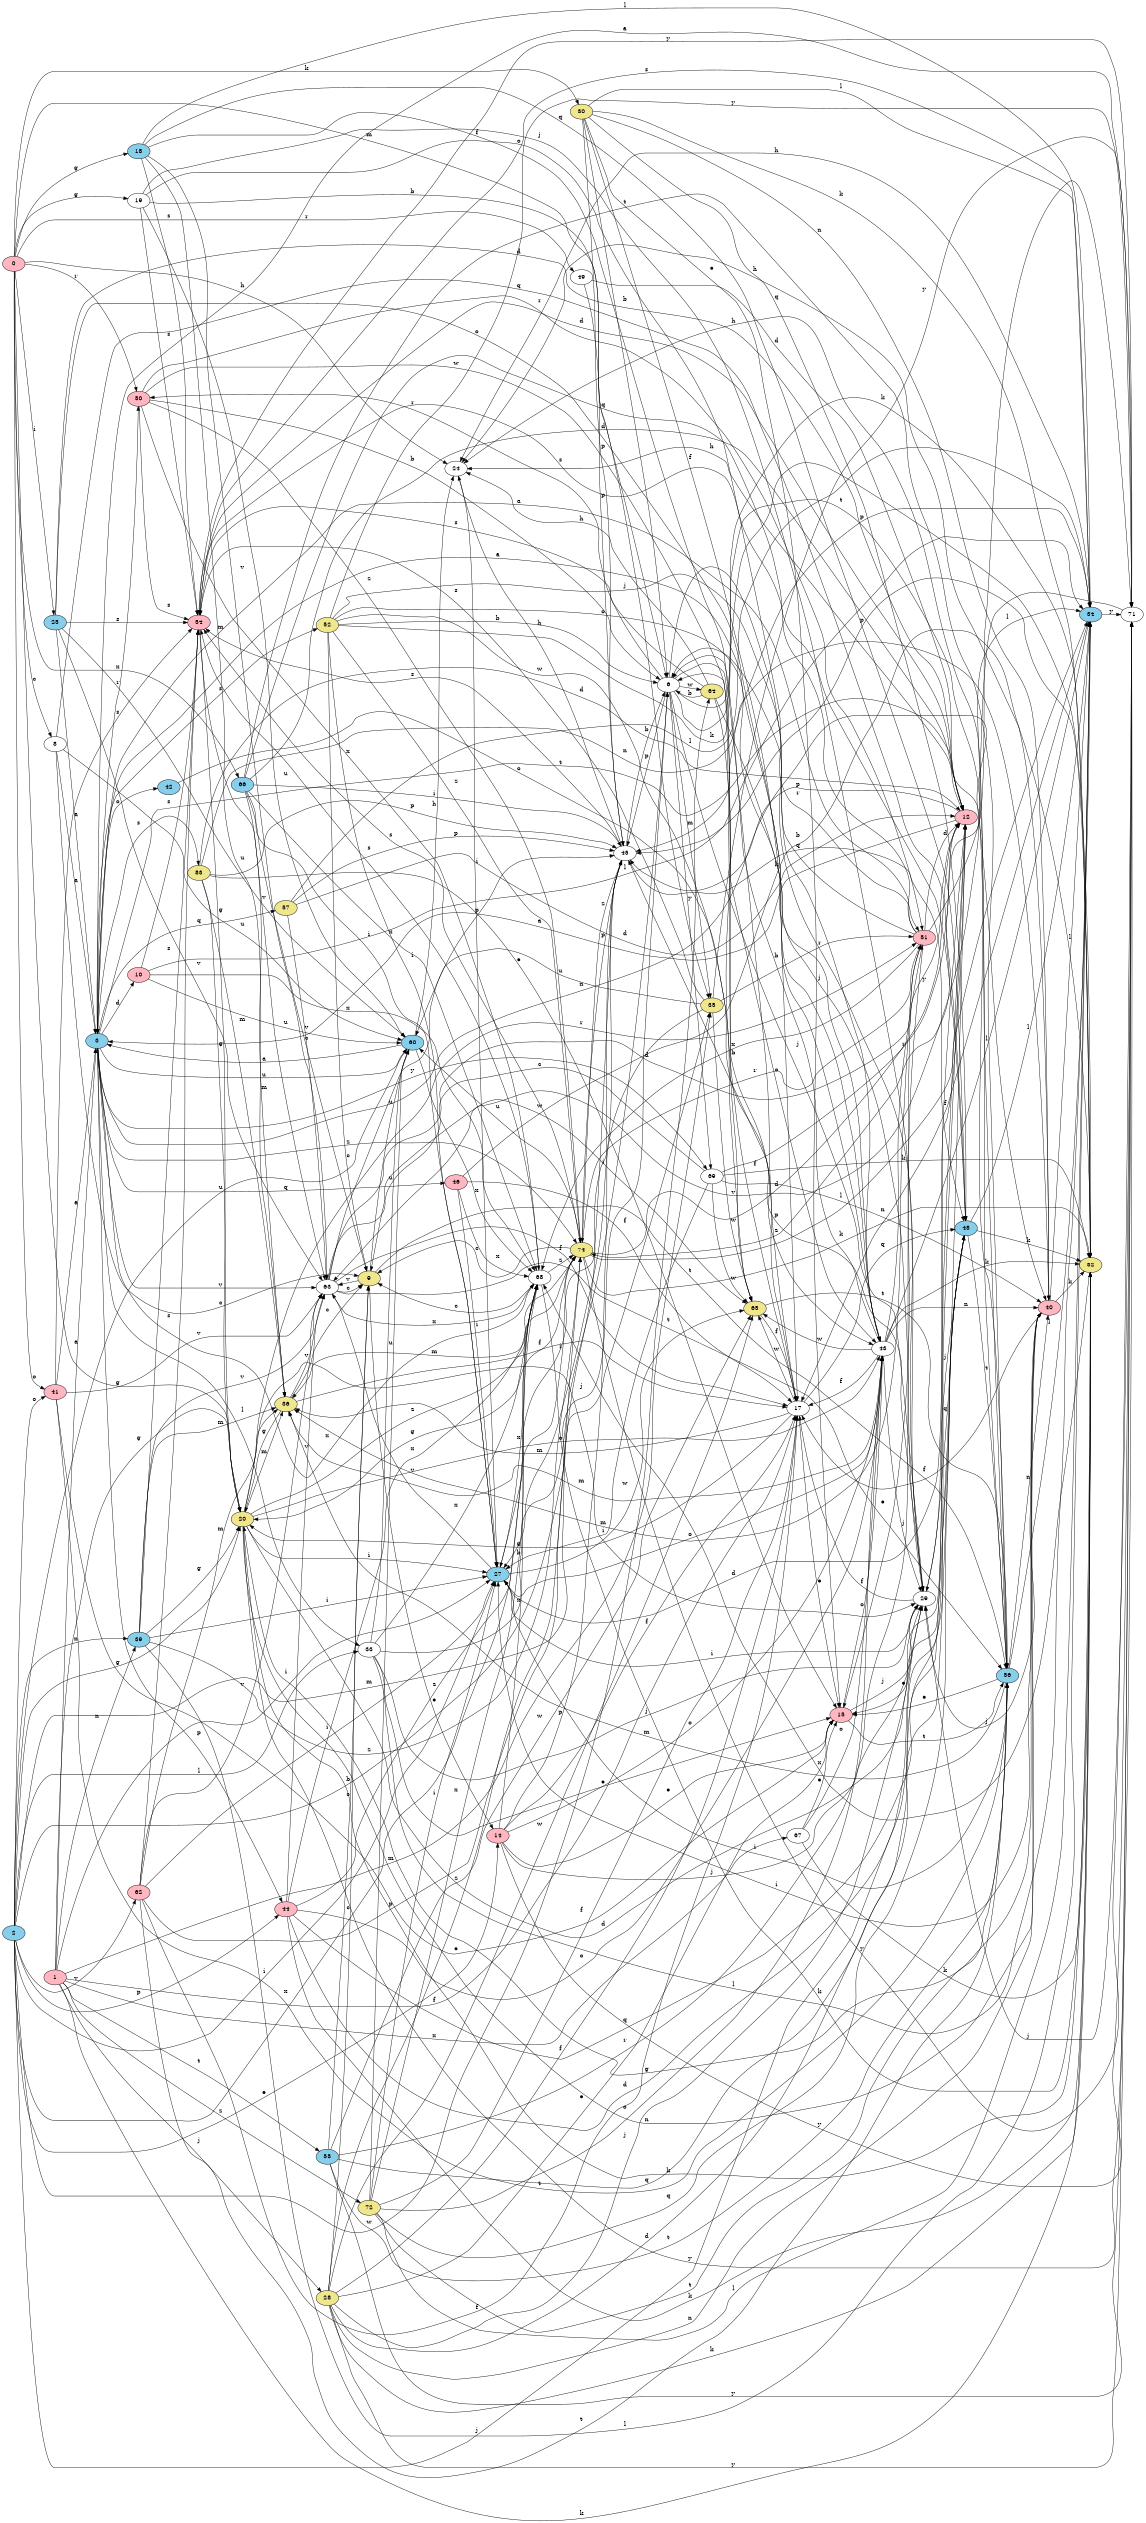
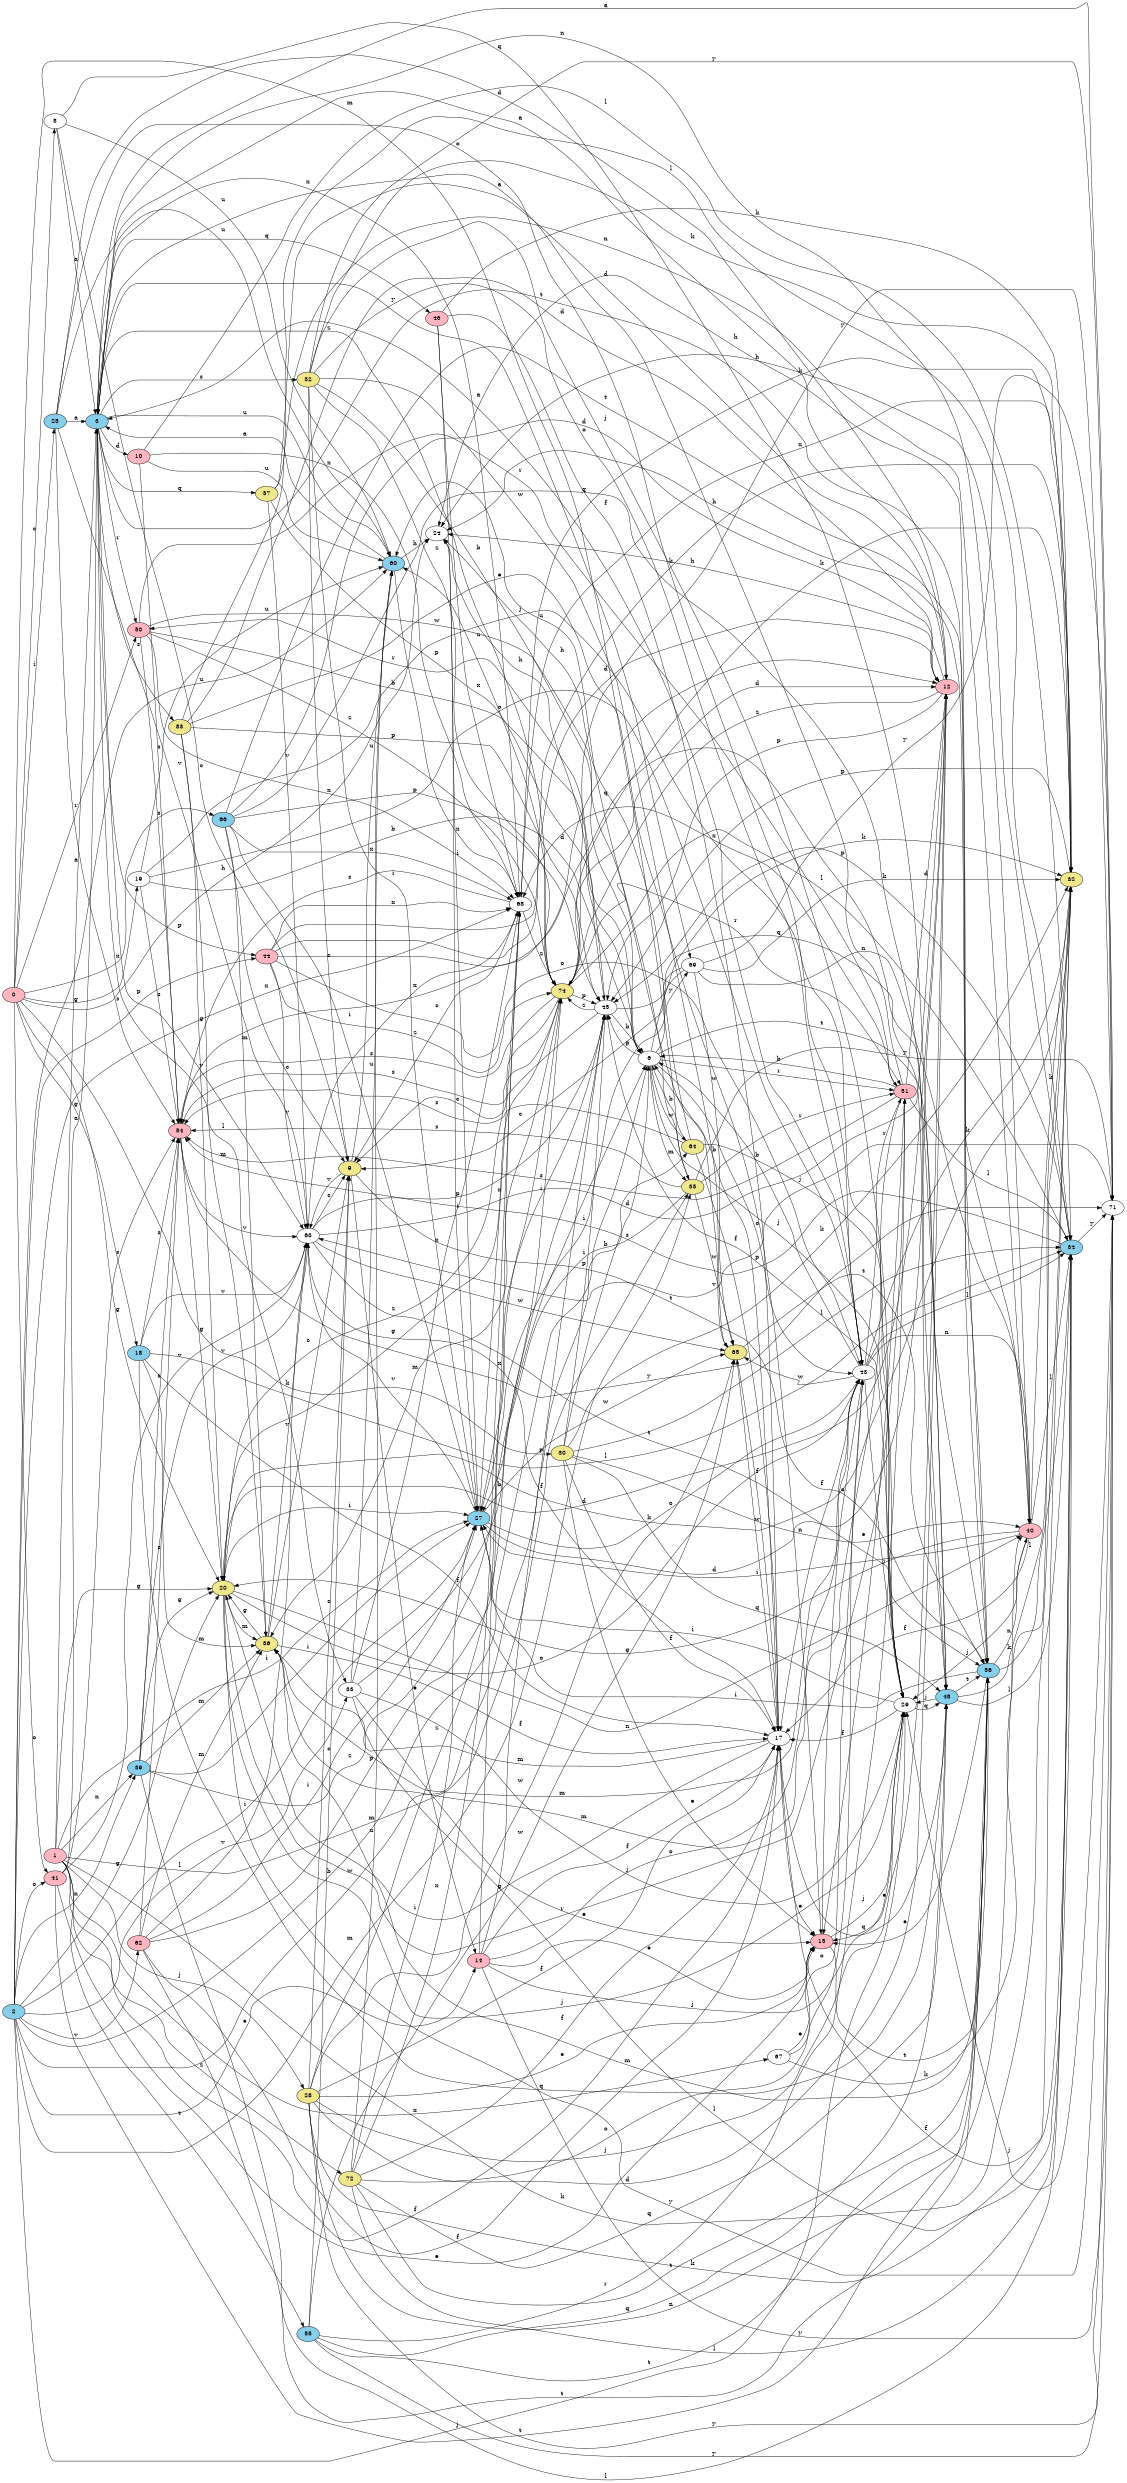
  strict digraph {
    rankdir=LR
    node [fillcolor=white style=filled]
    8
    0 [fillcolor=lightpink]
    18 [fillcolor=skyblue]
    19
    20 [fillcolor=khaki]
    24
    25 [fillcolor=skyblue]
    30 [fillcolor=khaki]
    35 [fillcolor=khaki]
    41 [fillcolor=lightpink]
-   49
    50 [fillcolor=lightpink]
    66 [fillcolor=skyblue]
    3 [fillcolor=skyblue]
    60 [fillcolor=skyblue]
    9 [fillcolor=khaki]
    48 [fillcolor=skyblue]
    17
    63
    34 [fillcolor=skyblue]
    54 [fillcolor=lightpink]
    36 [fillcolor=khaki]
    6
    29
    43
    27 [fillcolor=skyblue]
    32 [fillcolor=khaki]
    40 [fillcolor=lightpink]
    74 [fillcolor=khaki]
    51 [fillcolor=lightpink]
    12 [fillcolor=lightpink]
    71
    45
    15 [fillcolor=lightpink]
    65 [fillcolor=khaki]
    56 [fillcolor=skyblue]
    68
    1 [fillcolor=lightpink]
    28 [fillcolor=khaki]
    39 [fillcolor=skyblue]
    55 [fillcolor=skyblue]
    67
    72 [fillcolor=khaki]
    33
    44 [fillcolor=lightpink]
    10 [fillcolor=lightpink]
-   42 [fillcolor=skyblue]
    46 [fillcolor=lightpink]
    n49 [fillcolor=khaki label=57]
    52 [fillcolor=khaki]
    n51 [fillcolor=khaki label=83]
    69
    2 [fillcolor=skyblue]
    14 [fillcolor=lightpink]
    62 [fillcolor=lightpink]
    64 [fillcolor=khaki]
    8 -> 3 [label=a]
    8 -> 60 [label=u]
    8 -> 9 [label=c]
    8 -> 48 [label=q]
    0 -> 8 [label=c]
    0 -> 18 [label=g]
    0 -> 19 [label=g]
    0 -> 20 [label=g]
    0 -> 24 [label=h]
    0 -> 25 [label=i]
    0 -> 30 [label=k]
    0 -> 35 [label=m]
    0 -> 41 [label=o]
-   0 -> 49 [label=r]
    0 -> 50 [label=r]
    0 -> 66 [label=x]
    18 -> 48 [label=q]
    18 -> 17 [label=f]
    18 -> 63 [label=v]
    18 -> 34 [label=l]
    18 -> 54 [label=s]
    18 -> 36 [label=m]
    19 -> 60 [label=u]
    19 -> 54 [label=s]
    19 -> 6 [label=b]
    19 -> 29 [label=j]
    19 -> 43 [label=o]
    20 -> 36 [label=m]
    20 -> 29 [label=j]
    20 -> 43 [label=o]
    20 -> 27 [label=i]
    20 -> 32 [label=k]
    20 -> 40 [label=n]
    20 -> 74 [label=z]
    20 -> 51 [label=r]
    20 -> 12 [label=d]
    20 -> 71 [label=y]
    24 -> 27 [label=i]
    25 -> 3 [label=a]
    25 -> 60 [label=u]
    25 -> 63 [label=v]
    25 -> 54 [label=s]
    25 -> 43 [label=o]
    25 -> 12 [label=d]
    30 -> 48 [label=q]
    30 -> 17 [label=f]
    30 -> 34 [label=l]
    30 -> 6 [label=b]
    30 -> 32 [label=k]
    30 -> 40 [label=n]
    30 -> 45 [label=p]
    30 -> 15 [label=e]
    35 -> 60 [label=u]
    35 -> 54 [label=s]
    35 -> 27 [label=i]
    35 -> 51 [label=r]
    35 -> 71 [label=y]
    35 -> 65 [label=w]
    41 -> 3 [label=a]
    41 -> 63 [label=v]
    41 -> 54 [label=s]
    41 -> 15 [label=e]
    41 -> 56 [label=t]
-   49 -> 12 [label=d]
-   49 -> 45 [label=p]
    50 -> 54 [label=s]
    50 -> 6 [label=b]
    50 -> 74 [label=z]
    50 -> 51 [label=r]
    50 -> 65 [label=w]
    50 -> 68 [label=x]
    66 -> 9 [label=c]
    66 -> 48 [label=q]
    66 -> 36 [label=m]
    66 -> 27 [label=i]
    66 -> 12 [label=d]
-   66 -> 45 [label=i]
+   66 -> 45 [label=p]
    66 -> 56 [label=t]
    66 -> 68 [label=x]
    3 -> 50 [label=r]
    3 -> 60 [label=u]
    3 -> 63 [label=v]
    3 -> 40 [label=n]
    3 -> 74 [label=z]
    3 -> 56 [label=t]
    3 -> 68 [label=x]
    3 -> 33 [label=l]
    3 -> 44 [label=p]
    3 -> 10 [label=d]
-   3 -> 42 [label=o]
    3 -> 46 [label=q]
    3 -> n49 [label=q]
    3 -> 52 [label=s]
    3 -> n51 [label=s]
    3 -> 69 [label=y]
    60 -> 24 [label=h]
    60 -> 3 [label=a]
    60 -> 68 [label=x]
    9 -> 60 [label=u]
    9 -> 63 [label=v]
    9 -> 56 [label=t]
    9 -> 14 [label=e]
    48 -> 34 [label=l]
    48 -> 29 [label=j]
    48 -> 32 [label=k]
    48 -> 56 [label=t]
    17 -> 20 [label=g]
    17 -> 48 [label=q]
    17 -> 36 [label=m]
    17 -> 6 [label=b]
    17 -> 15 [label=e]
    17 -> 65 [label=w]
    63 -> 9 [label=c]
    63 -> 17 [label=f]
    63 -> 12 [label=d]
    63 -> 45 [label=p]
    63 -> 65 [label=w]
    63 -> 56 [label=t]
    63 -> 68 [label=x]
    34 -> 24 [label=h]
    34 -> 17 [label=f]
    34 -> 54 [label=s]
    34 -> 71 [label=y]
    34 -> 45 [label=p]
    54 -> 20 [label=g]
    54 -> 63 [label=v]
    54 -> 12 [label=d]
    54 -> 71 [label=y]
    36 -> 20 [label=g]
    36 -> 9 [label=c]
    36 -> 17 [label=f]
    36 -> 63 [label=v]
    6 -> 35 [label=m]
    6 -> 50 [label=r]
    6 -> 29 [label=j]
    6 -> 43 [label=o]
    6 -> 32 [label=k]
    6 -> 51 [label=r]
    6 -> 45 [label=p]
    6 -> 56 [label=t]
    6 -> 69 [label=y]
    6 -> 64 [label=w]
    29 -> 48 [label=q]
    29 -> 17 [label=f]
    29 -> 27 [label=i]
    29 -> 45 [label=p]
    43 -> 3 [label=a]
    43 -> 17 [label=f]
    43 -> 34 [label=l]
    43 -> 36 [label=m]
    43 -> 6 [label=b]
    43 -> 29 [label=j]
    43 -> 32 [label=k]
    43 -> 40 [label=n]
    43 -> 51 [label=r]
    43 -> 65 [label=w]
    27 -> 63 [label=v]
    27 -> 43 [label=o]
    27 -> 12 [label=d]
    27 -> 65 [label=w]
    27 -> 68 [label=x]
    32 -> 45 [label=p]
    32 -> 68 [label=x]
    40 -> 20 [label=g]
    40 -> 24 [label=h]
    40 -> 17 [label=f]
    40 -> 34 [label=l]
    40 -> 29 [label=j]
    40 -> 27 [label=i]
    40 -> 32 [label=k]
    74 -> 20 [label=g]
    74 -> 60 [label=u]
    74 -> 9 [label=c]
    74 -> 34 [label=l]
    74 -> 54 [label=s]
    74 -> 36 [label=m]
    74 -> 32 [label=k]
    74 -> 51 [label=r]
    74 -> 12 [label=d]
    74 -> 71 [label=y]
    74 -> 45 [label=p]
    51 -> 3 [label=a]
    51 -> 34 [label=l]
    51 -> 54 [label=s]
    51 -> 36 [label=m]
    51 -> 6 [label=b]
    51 -> 12 [label=d]
    51 -> 15 [label=e]
    51 -> 68 [label=x]
    12 -> 24 [label=h]
    12 -> 3 [label=a]
    12 -> 74 [label=z]
    12 -> 45 [label=p]
    12 -> 15 [label=e]
    71 -> 3 [label=a]
    71 -> 63 [label=v]
    71 -> 29 [label=j]
    45 -> 24 [label=h]
    45 -> 48 [label=q]
    45 -> 54 [label=s]
    45 -> 6 [label=b]
    45 -> 27 [label=i]
    45 -> 74 [label=z]
    15 -> 29 [label=j]
    15 -> 43 [label=o]
    15 -> 56 [label=t]
    65 -> 17 [label=f]
    65 -> 56 [label=t]
    56 -> 24 [label=h]
    56 -> 34 [label=l]
    56 -> 36 [label=m]
    56 -> 27 [label=i]
    56 -> 40 [label=n]
    56 -> 15 [label=e]
    68 -> 9 [label=c]
    68 -> 54 [label=s]
    68 -> 32 [label=k]
    68 -> 74 [label=z]
    1 -> 20 [label=g]
    1 -> 35 [label=m]
    1 -> 3 [label=a]
    1 -> 17 [label=f]
    1 -> 27 [label=i]
    1 -> 32 [label=k]
    1 -> 28 [label=j]
    1 -> 39 [label=n]
    1 -> 55 [label=t]
    1 -> 67 [label=x]
    1 -> 72 [label=z]
    28 -> 9 [label=c]
    28 -> 17 [label=f]
    28 -> 29 [label=j]
    28 -> 32 [label=k]
    28 -> 40 [label=n]
    28 -> 74 [label=z]
    28 -> 12 [label=d]
    28 -> 71 [label=y]
    28 -> 15 [label=e]
    28 -> 65 [label=w]
    39 -> 20 [label=g]
    39 -> 63 [label=v]
    39 -> 34 [label=l]
    39 -> 54 [label=s]
    39 -> 36 [label=m]
    39 -> 27 [label=i]
    39 -> 74 [label=z]
    55 -> 9 [label=c]
    55 -> 48 [label=q]
    55 -> 51 [label=r]
    55 -> 71 [label=y]
    55 -> 65 [label=w]
    55 -> 56 [label=t]
    67 -> 43 [label=o]
    67 -> 32 [label=k]
    67 -> 15 [label=e]
    72 -> 60 [label=u]
    72 -> 48 [label=q]
    72 -> 17 [label=f]
    72 -> 34 [label=l]
    72 -> 43 [label=o]
    72 -> 27 [label=i]
    72 -> 56 [label=t]
    72 -> 68 [label=x]
    33 -> 60 [label=u]
    33 -> 34 [label=l]
    33 -> 6 [label=b]
    33 -> 29 [label=j]
    33 -> 15 [label=e]
    33 -> 68 [label=x]
    44 -> 48 [label=q]
    44 -> 63 [label=v]
    44 -> 43 [label=o]
    44 -> 32 [label=k]
    44 -> 74 [label=z]
    44 -> 12 [label=d]
    44 -> 68 [label=x]
    10 -> 60 [label=u]
    10 -> 34 [label=l]
    10 -> 54 [label=s]
    10 -> 68 [label=x]
-   42 -> 43 [label=o]
    46 -> 17 [label=f]
    46 -> 27 [label=i]
    46 -> 32 [label=k]
    46 -> 68 [label=x]
    n49 -> 63 [label=v]
    n49 -> 34 [label=l]
    n49 -> 12 [label=d]
    n49 -> 45 [label=p]
    52 -> 9 [label=c]
    52 -> 6 [label=b]
    52 -> 29 [label=j]
    52 -> 43 [label=o]
    52 -> 27 [label=i]
    52 -> 32 [label=k]
    52 -> 74 [label=z]
    52 -> 71 [label=y]
    52 -> 65 [label=w]
    n51 -> 20 [label=g]
    n51 -> 36 [label=m]
    n51 -> 40 [label=n]
    n51 -> 12 [label=d]
    n51 -> 45 [label=p]
    n51 -> 15 [label=e]
    69 -> 9 [label=c]
    69 -> 27 [label=i]
    69 -> 32 [label=k]
    69 -> 40 [label=n]
    69 -> 71 [label=y]
    69 -> 65 [label=w]
    2 -> 20 [label=g]
    2 -> 35 [label=m]
    2 -> 41 [label=o]
    2 -> 60 [label=u]
    2 -> 6 [label=b]
    2 -> 29 [label=j]
    2 -> 27 [label=i]
    2 -> 68 [label=x]
    2 -> 39 [label=n]
    2 -> 33 [label=l]
    2 -> 44 [label=p]
    2 -> 14 [label=e]
    2 -> 62 [label=v]
    2 -> 64 [label=w]
    14 -> 17 [label=f]
    14 -> 29 [label=j]
    14 -> 43 [label=o]
    14 -> 71 [label=y]
    14 -> 45 [label=p]
    14 -> 15 [label=e]
    14 -> 68 [label=x]
    62 -> 17 [label=f]
    62 -> 63 [label=v]
    62 -> 54 [label=s]
    62 -> 36 [label=m]
    62 -> 27 [label=i]
    62 -> 45 [label=p]
    62 -> 56 [label=t]
    64 -> 24 [label=h]
    64 -> 17 [label=f]
    64 -> 54 [label=s]
    64 -> 6 [label=b]
    64 -> 29 [label=j]
  }
